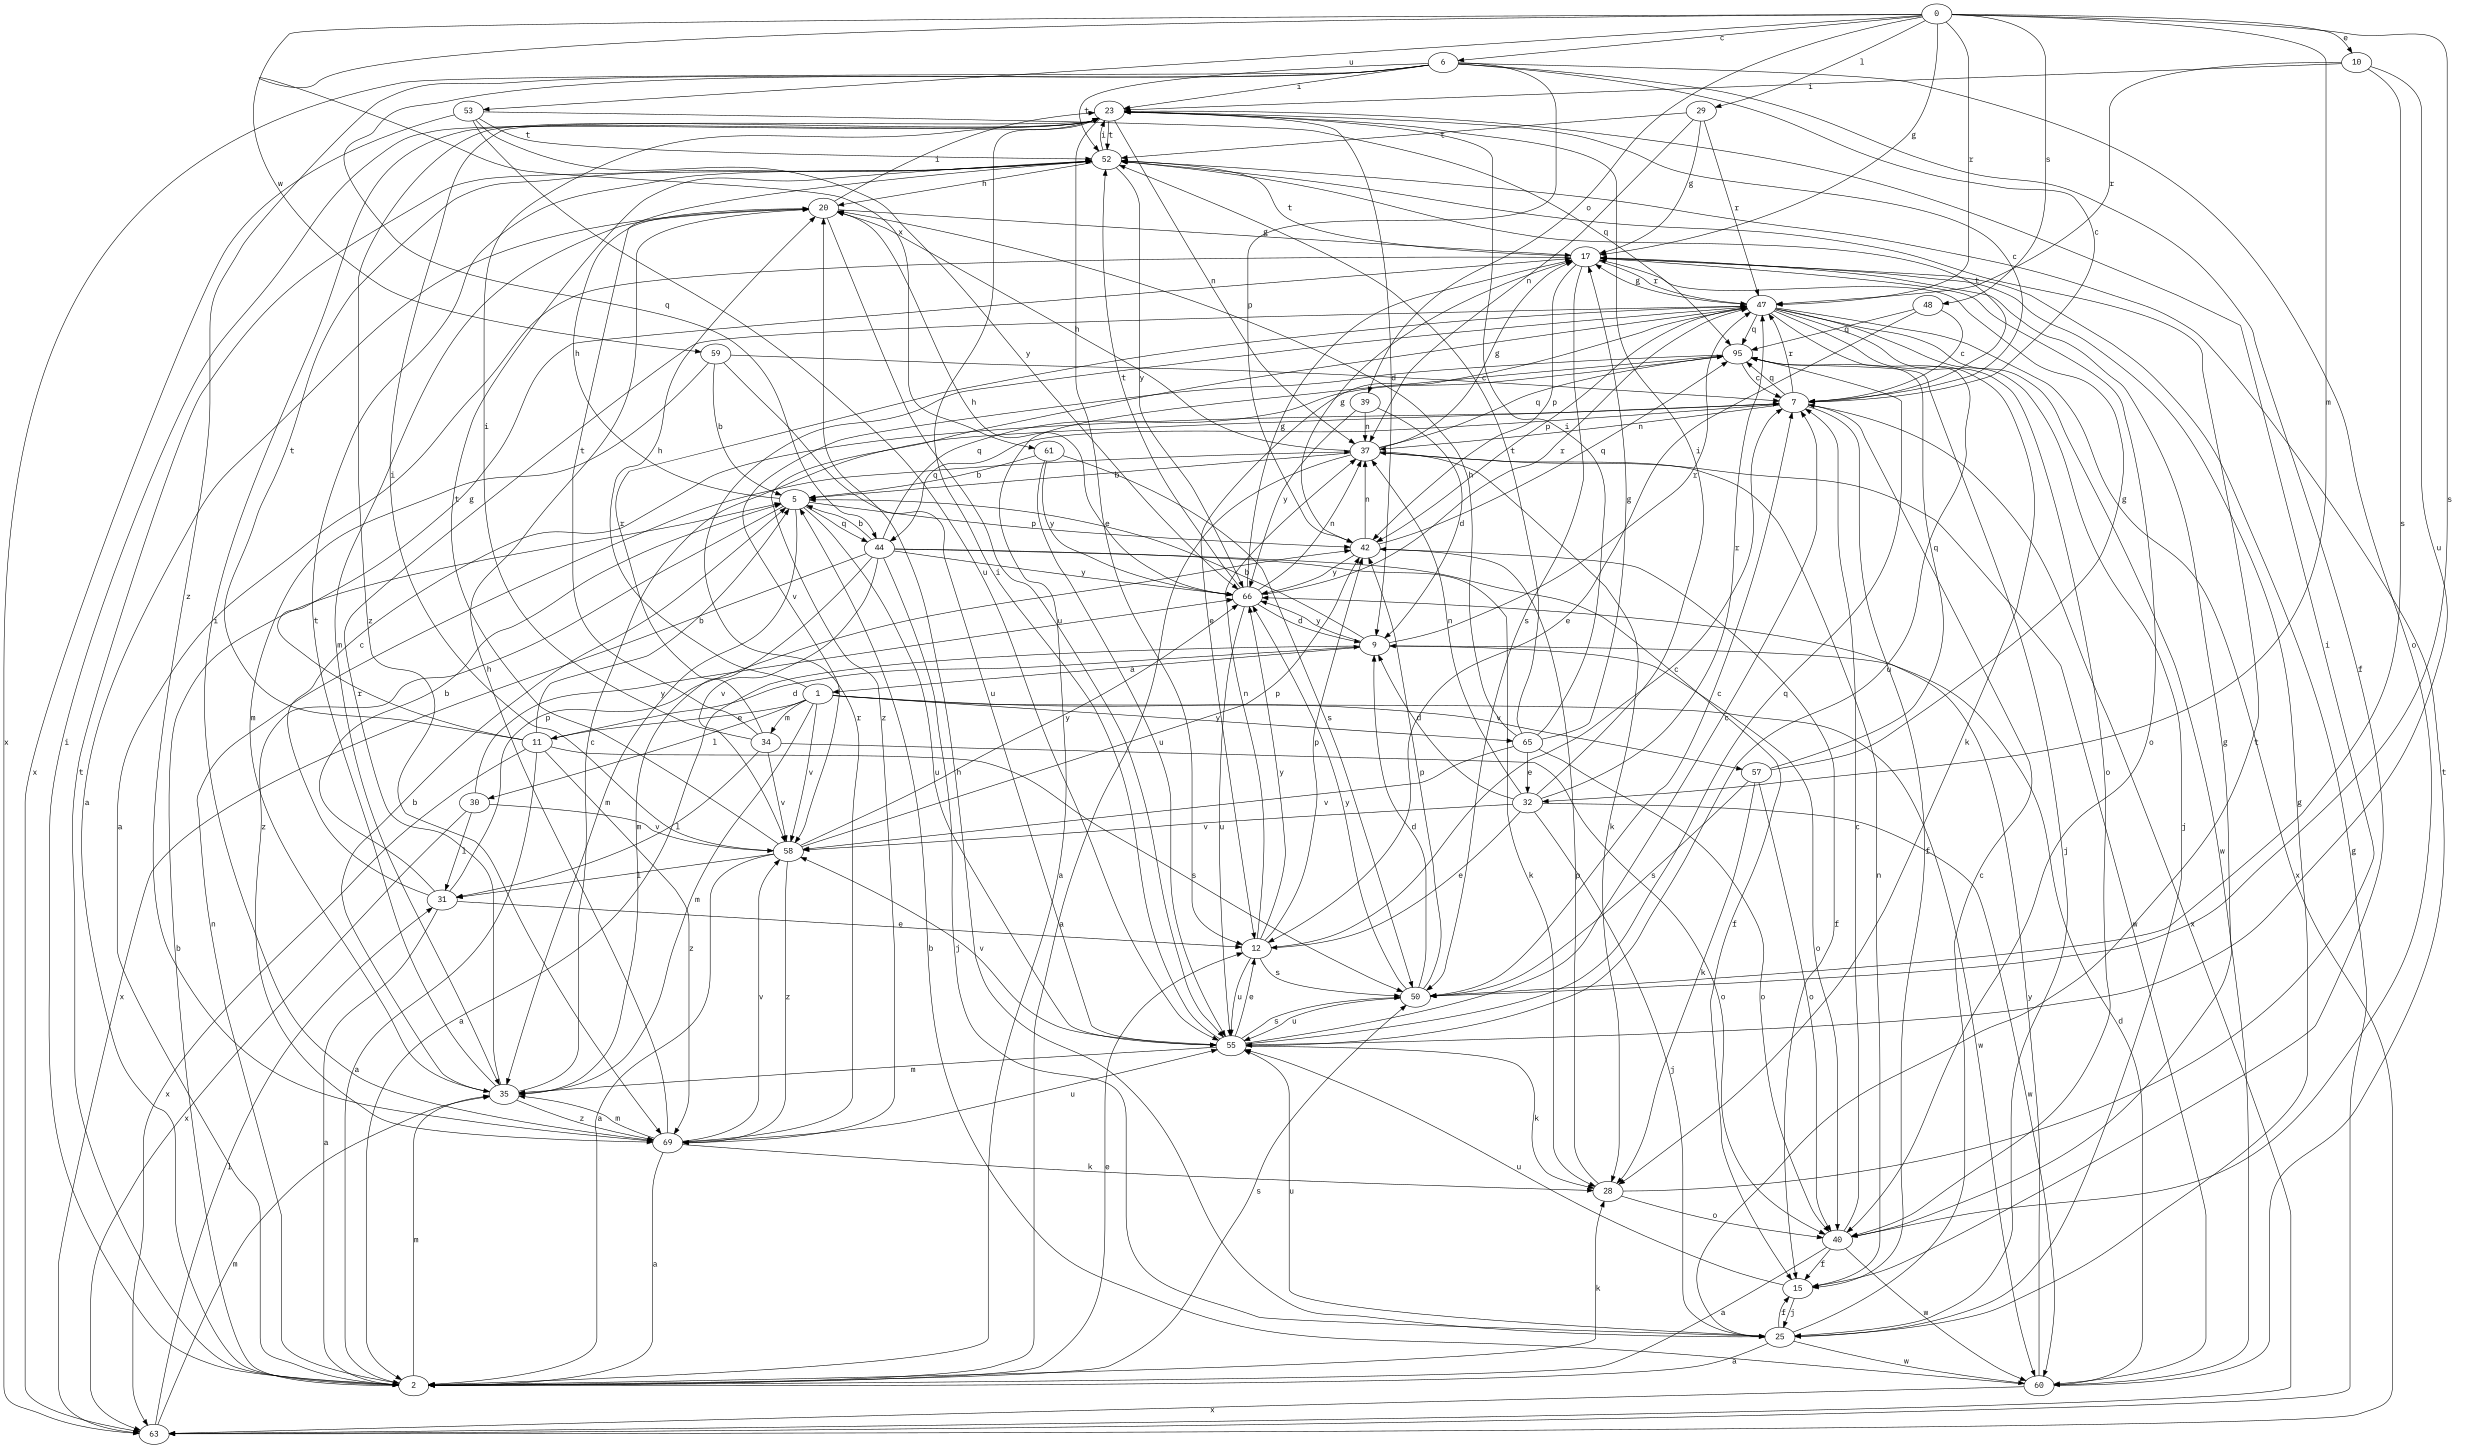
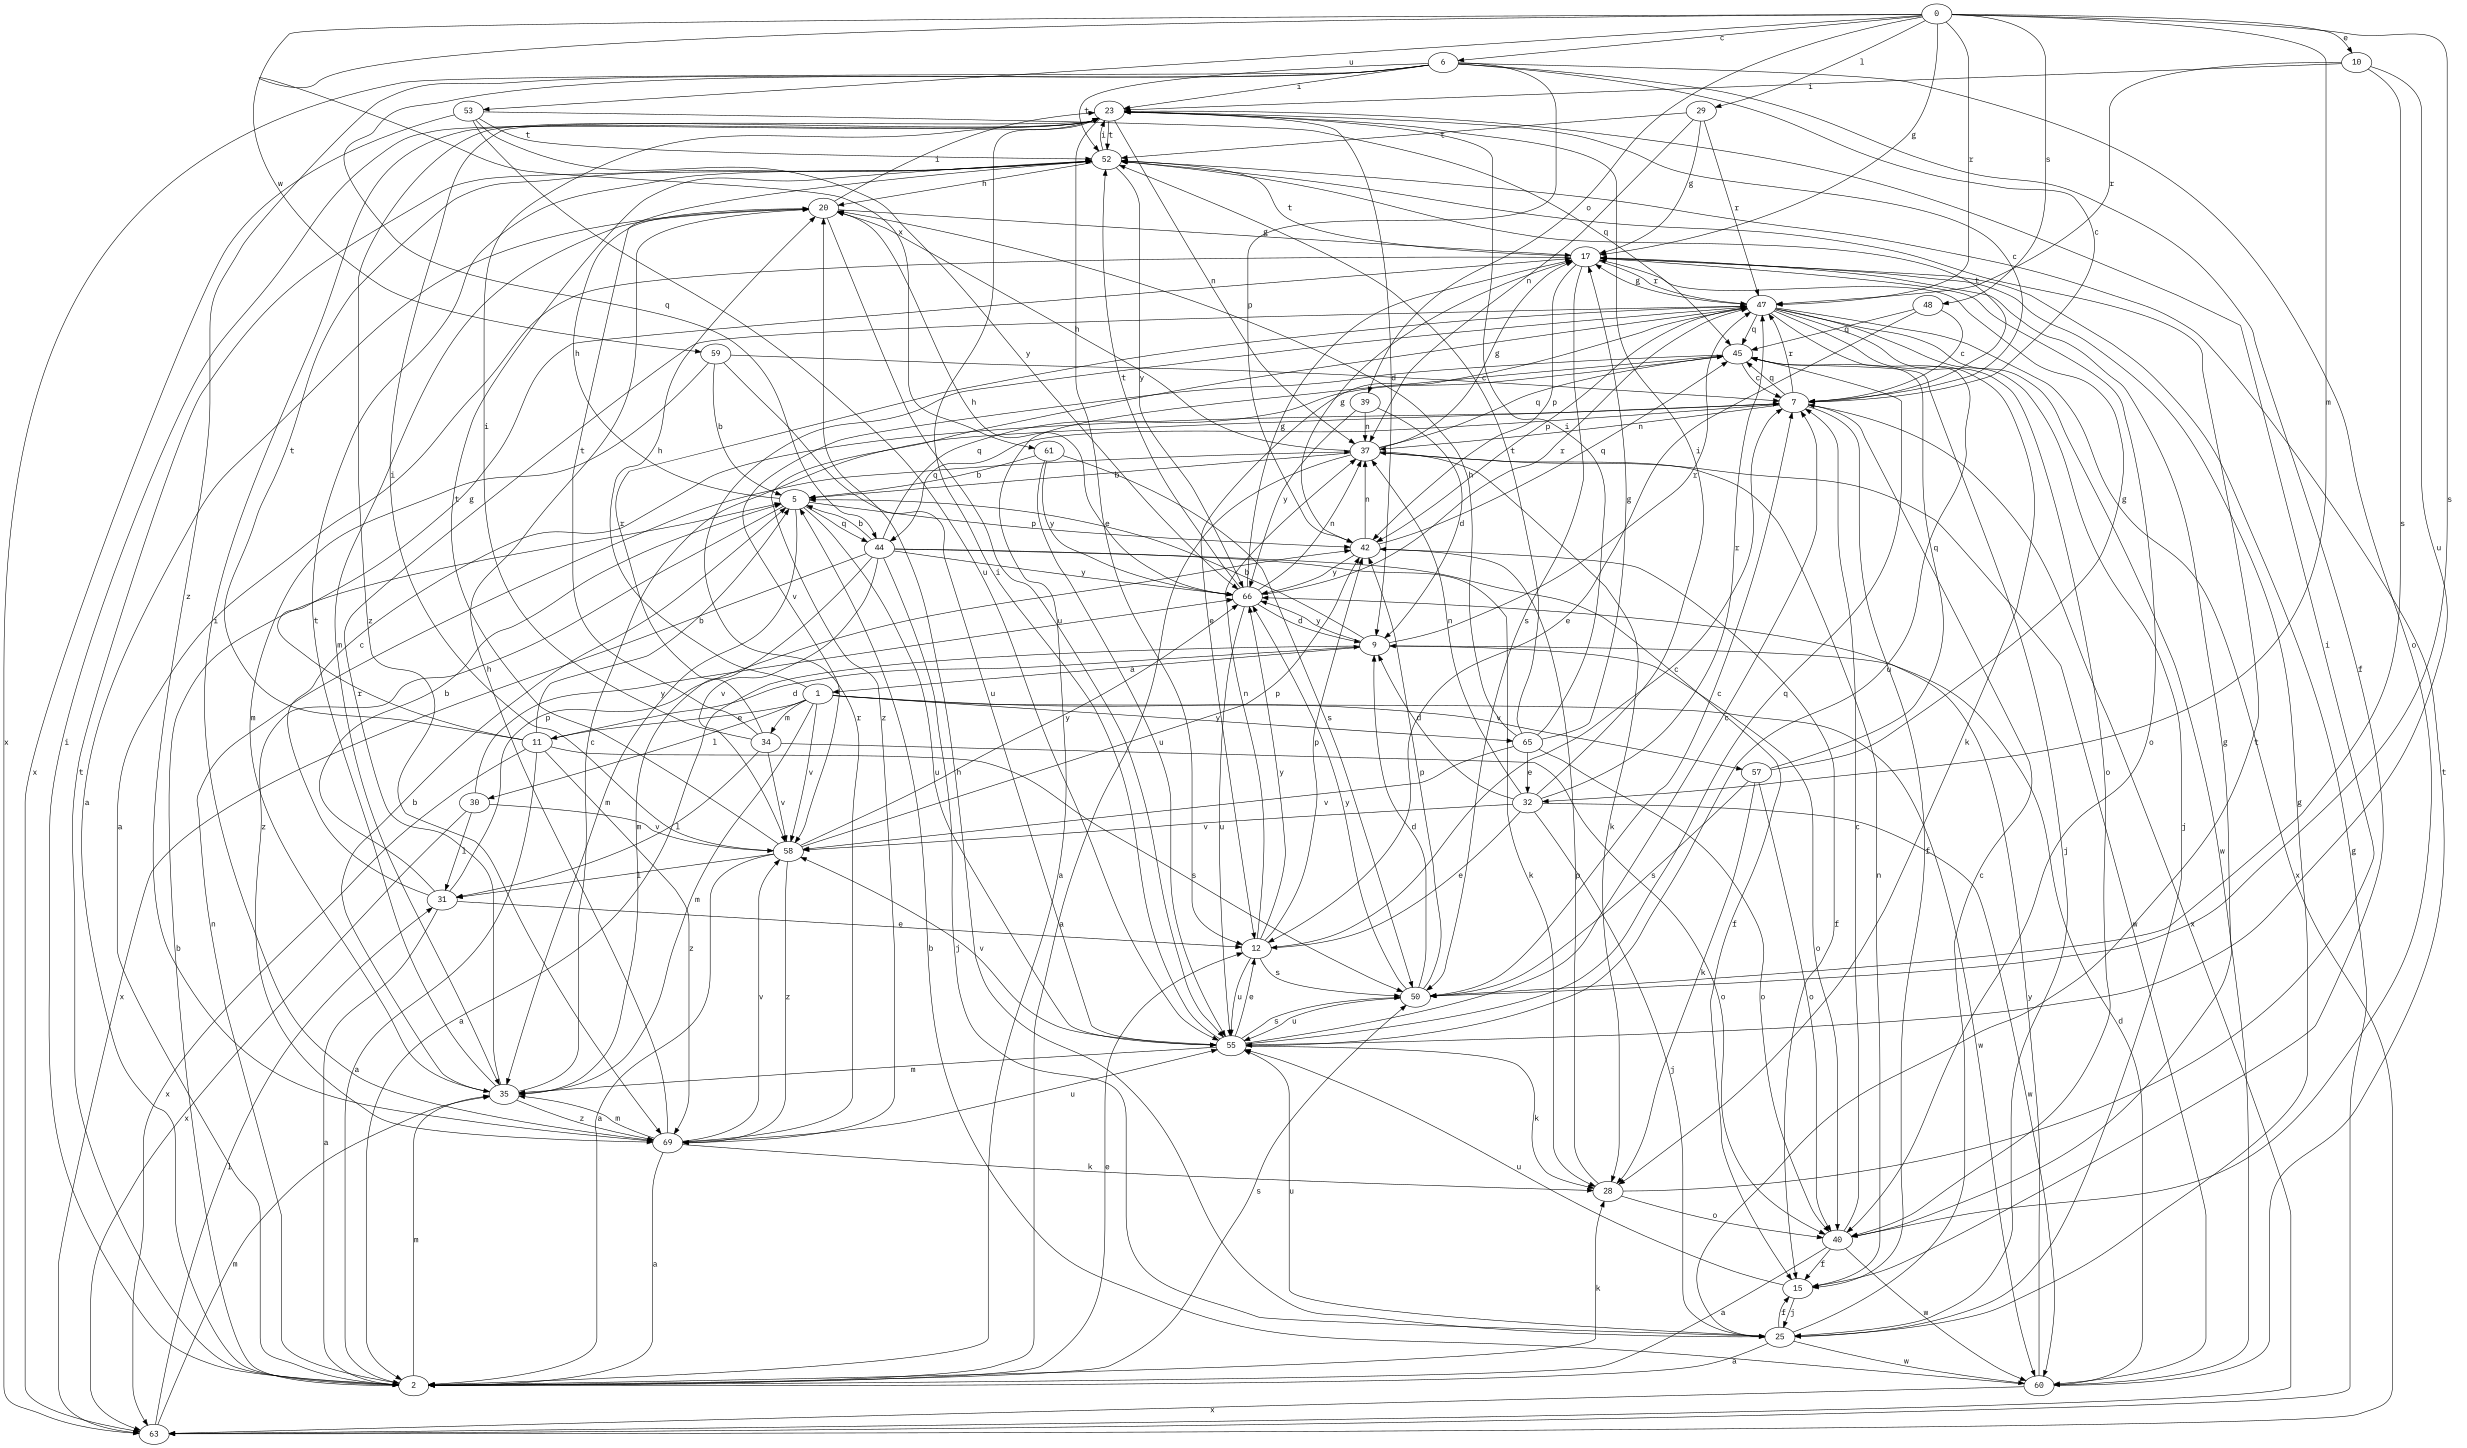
  strict digraph {
    fontname="IBM Plex Mono"
    node [fontname="IBM Plex Mono"]
    edge [fontname="IBM Plex Mono"]
    0
    6
    10
    17
    29
    32
    39
    47
    48
    50
    53
    59
    61
    23
    52
    42
    44
    69
    7
    15
    40
    63
    55
    2
    37
    58
    60
    12
    9
    25
    66
    28
-   45 [label=95]
+   45
    35
    5
    1
    11
    20
    30
    34
    57
    65
    31
    0 -> 6 [label=c]
    0 -> 10 [label=e]
    0 -> 17 [label=g]
    0 -> 29 [label=l]
    0 -> 32 [label=m]
    0 -> 39 [label=o]
    0 -> 47 [label=r]
    0 -> 48 [label=s]
    0 -> 50 [label=s]
    0 -> 53 [label=u]
    0 -> 59 [label=w]
    0 -> 61 [label=x]
    6 -> 23 [label=i]
    6 -> 52 [label=t]
    6 -> 42 [label=p]
    6 -> 44 [label=q]
    6 -> 69 [label=z]
    6 -> 7 [label=c]
    6 -> 15 [label=f]
    6 -> 40 [label=o]
    6 -> 63 [label=x]
    10 -> 47 [label=r]
    10 -> 50 [label=s]
    10 -> 23 [label=i]
    10 -> 55 [label=u]
    17 -> 47 [label=r]
    17 -> 50 [label=s]
    17 -> 52 [label=t]
    17 -> 42 [label=p]
    17 -> 40 [label=o]
    17 -> 2 [label=a]
    29 -> 17 [label=g]
    29 -> 47 [label=r]
    29 -> 52 [label=t]
    29 -> 37 [label=n]
    32 -> 47 [label=r]
    32 -> 23 [label=i]
    32 -> 37 [label=n]
    32 -> 58 [label=v]
    32 -> 60 [label=w]
    32 -> 12 [label=e]
    32 -> 9 [label=d]
    32 -> 25 [label=j]
    39 -> 37 [label=n]
    39 -> 9 [label=d]
    39 -> 66 [label=y]
    47 -> 17 [label=g]
    47 -> 42 [label=p]
    47 -> 69 [label=z]
    47 -> 40 [label=o]
    47 -> 63 [label=x]
    47 -> 55 [label=u]
    47 -> 60 [label=w]
    47 -> 12 [label=e]
    47 -> 25 [label=j]
    47 -> 28 [label=k]
    47 -> 45 [label=q]
    48 -> 7 [label=c]
    48 -> 12 [label=e]
    48 -> 45 [label=q]
    50 -> 42 [label=p]
    50 -> 7 [label=c]
    50 -> 55 [label=u]
    50 -> 9 [label=d]
    50 -> 66 [label=y]
    53 -> 52 [label=t]
    53 -> 63 [label=x]
    53 -> 55 [label=u]
    53 -> 66 [label=y]
    53 -> 45 [label=q]
    59 -> 7 [label=c]
    59 -> 55 [label=u]
    59 -> 35 [label=m]
    59 -> 5 [label=b]
    61 -> 50 [label=s]
    61 -> 55 [label=u]
    61 -> 66 [label=y]
    61 -> 5 [label=b]
    23 -> 52 [label=t]
    23 -> 69 [label=z]
    23 -> 7 [label=c]
    23 -> 37 [label=n]
    23 -> 12 [label=e]
    23 -> 9 [label=d]
    52 -> 23 [label=i]
    52 -> 66 [label=y]
    52 -> 20 [label=h]
    42 -> 17 [label=g]
    42 -> 15 [label=f]
    42 -> 37 [label=n]
    42 -> 66 [label=y]
    42 -> 45 [label=q]
    44 -> 15 [label=f]
    44 -> 63 [label=x]
    44 -> 58 [label=v]
    44 -> 25 [label=j]
    44 -> 66 [label=y]
    44 -> 28 [label=k]
    44 -> 45 [label=q]
    44 -> 35 [label=m]
    44 -> 5 [label=b]
    69 -> 47 [label=r]
    69 -> 23 [label=i]
    69 -> 55 [label=u]
    69 -> 2 [label=a]
    69 -> 58 [label=v]
    69 -> 28 [label=k]
    69 -> 35 [label=m]
    69 -> 20 [label=h]
    7 -> 47 [label=r]
    7 -> 52 [label=t]
    7 -> 44 [label=q]
    7 -> 15 [label=f]
    7 -> 63 [label=x]
    7 -> 37 [label=n]
    7 -> 45 [label=q]
    15 -> 55 [label=u]
    15 -> 37 [label=n]
    15 -> 25 [label=j]
    40 -> 17 [label=g]
    40 -> 7 [label=c]
    40 -> 15 [label=f]
    40 -> 2 [label=a]
    40 -> 60 [label=w]
    63 -> 17 [label=g]
    63 -> 35 [label=m]
    63 -> 31 [label=l]
    55 -> 50 [label=s]
    55 -> 23 [label=i]
    55 -> 7 [label=c]
    55 -> 58 [label=v]
    55 -> 12 [label=e]
    55 -> 28 [label=k]
    55 -> 45 [label=q]
    55 -> 35 [label=m]
    2 -> 50 [label=s]
    2 -> 23 [label=i]
    2 -> 52 [label=t]
    2 -> 37 [label=n]
    2 -> 12 [label=e]
    2 -> 28 [label=k]
    2 -> 35 [label=m]
    2 -> 5 [label=b]
    37 -> 17 [label=g]
    37 -> 2 [label=a]
    37 -> 60 [label=w]
    37 -> 28 [label=k]
    37 -> 45 [label=q]
    37 -> 5 [label=b]
    37 -> 20 [label=h]
    58 -> 23 [label=i]
    58 -> 52 [label=t]
    58 -> 42 [label=p]
    58 -> 69 [label=z]
    58 -> 2 [label=a]
    58 -> 66 [label=y]
    58 -> 31 [label=l]
    60 -> 52 [label=t]
    60 -> 63 [label=x]
    60 -> 9 [label=d]
    60 -> 66 [label=y]
    60 -> 5 [label=b]
    12 -> 50 [label=s]
    12 -> 42 [label=p]
    12 -> 7 [label=c]
    12 -> 55 [label=u]
    12 -> 37 [label=n]
    12 -> 66 [label=y]
    9 -> 47 [label=r]
    9 -> 40 [label=o]
    9 -> 2 [label=a]
    9 -> 66 [label=y]
    9 -> 5 [label=b]
    9 -> 1 [label=a]
    25 -> 17 [label=g]
    25 -> 52 [label=t]
    25 -> 7 [label=c]
    25 -> 15 [label=f]
    25 -> 55 [label=u]
    25 -> 2 [label=a]
    25 -> 60 [label=w]
    25 -> 20 [label=h]
    66 -> 17 [label=g]
    66 -> 47 [label=r]
    66 -> 52 [label=t]
    66 -> 55 [label=u]
    66 -> 37 [label=n]
    66 -> 9 [label=d]
    66 -> 20 [label=h]
    28 -> 23 [label=i]
    28 -> 42 [label=p]
    28 -> 40 [label=o]
    45 -> 7 [label=c]
    45 -> 2 [label=a]
    45 -> 58 [label=v]
    45 -> 25 [label=j]
    35 -> 47 [label=r]
    35 -> 52 [label=t]
    35 -> 69 [label=z]
    35 -> 7 [label=c]
    35 -> 5 [label=b]
    5 -> 42 [label=p]
    5 -> 44 [label=q]
    5 -> 69 [label=z]
    5 -> 55 [label=u]
    5 -> 35 [label=m]
    5 -> 20 [label=h]
    1 -> 58 [label=v]
    1 -> 60 [label=w]
    1 -> 35 [label=m]
    1 -> 11 [label=e]
    1 -> 20 [label=h]
    1 -> 30 [label=l]
    1 -> 34 [label=m]
    1 -> 57 [label=v]
    1 -> 65 [label=y]
    11 -> 17 [label=g]
    11 -> 50 [label=s]
    11 -> 52 [label=t]
    11 -> 69 [label=z]
    11 -> 63 [label=x]
    11 -> 2 [label=a]
    11 -> 9 [label=d]
    11 -> 5 [label=b]
    20 -> 17 [label=g]
    20 -> 23 [label=i]
    20 -> 55 [label=u]
    20 -> 2 [label=a]
    20 -> 35 [label=m]
    30 -> 63 [label=x]
    30 -> 58 [label=v]
    30 -> 66 [label=y]
    30 -> 31 [label=l]
    34 -> 47 [label=r]
    34 -> 23 [label=i]
    34 -> 52 [label=t]
    34 -> 40 [label=o]
    34 -> 58 [label=v]
    34 -> 31 [label=l]
    57 -> 17 [label=g]
    57 -> 50 [label=s]
    57 -> 40 [label=o]
    57 -> 28 [label=k]
    57 -> 45 [label=q]
    65 -> 17 [label=g]
    65 -> 32 [label=e]
    65 -> 23 [label=i]
    65 -> 52 [label=t]
    65 -> 40 [label=o]
    65 -> 58 [label=v]
    65 -> 20 [label=h]
    31 -> 42 [label=p]
    31 -> 7 [label=c]
    31 -> 2 [label=a]
    31 -> 12 [label=e]
    31 -> 5 [label=b]
  }
